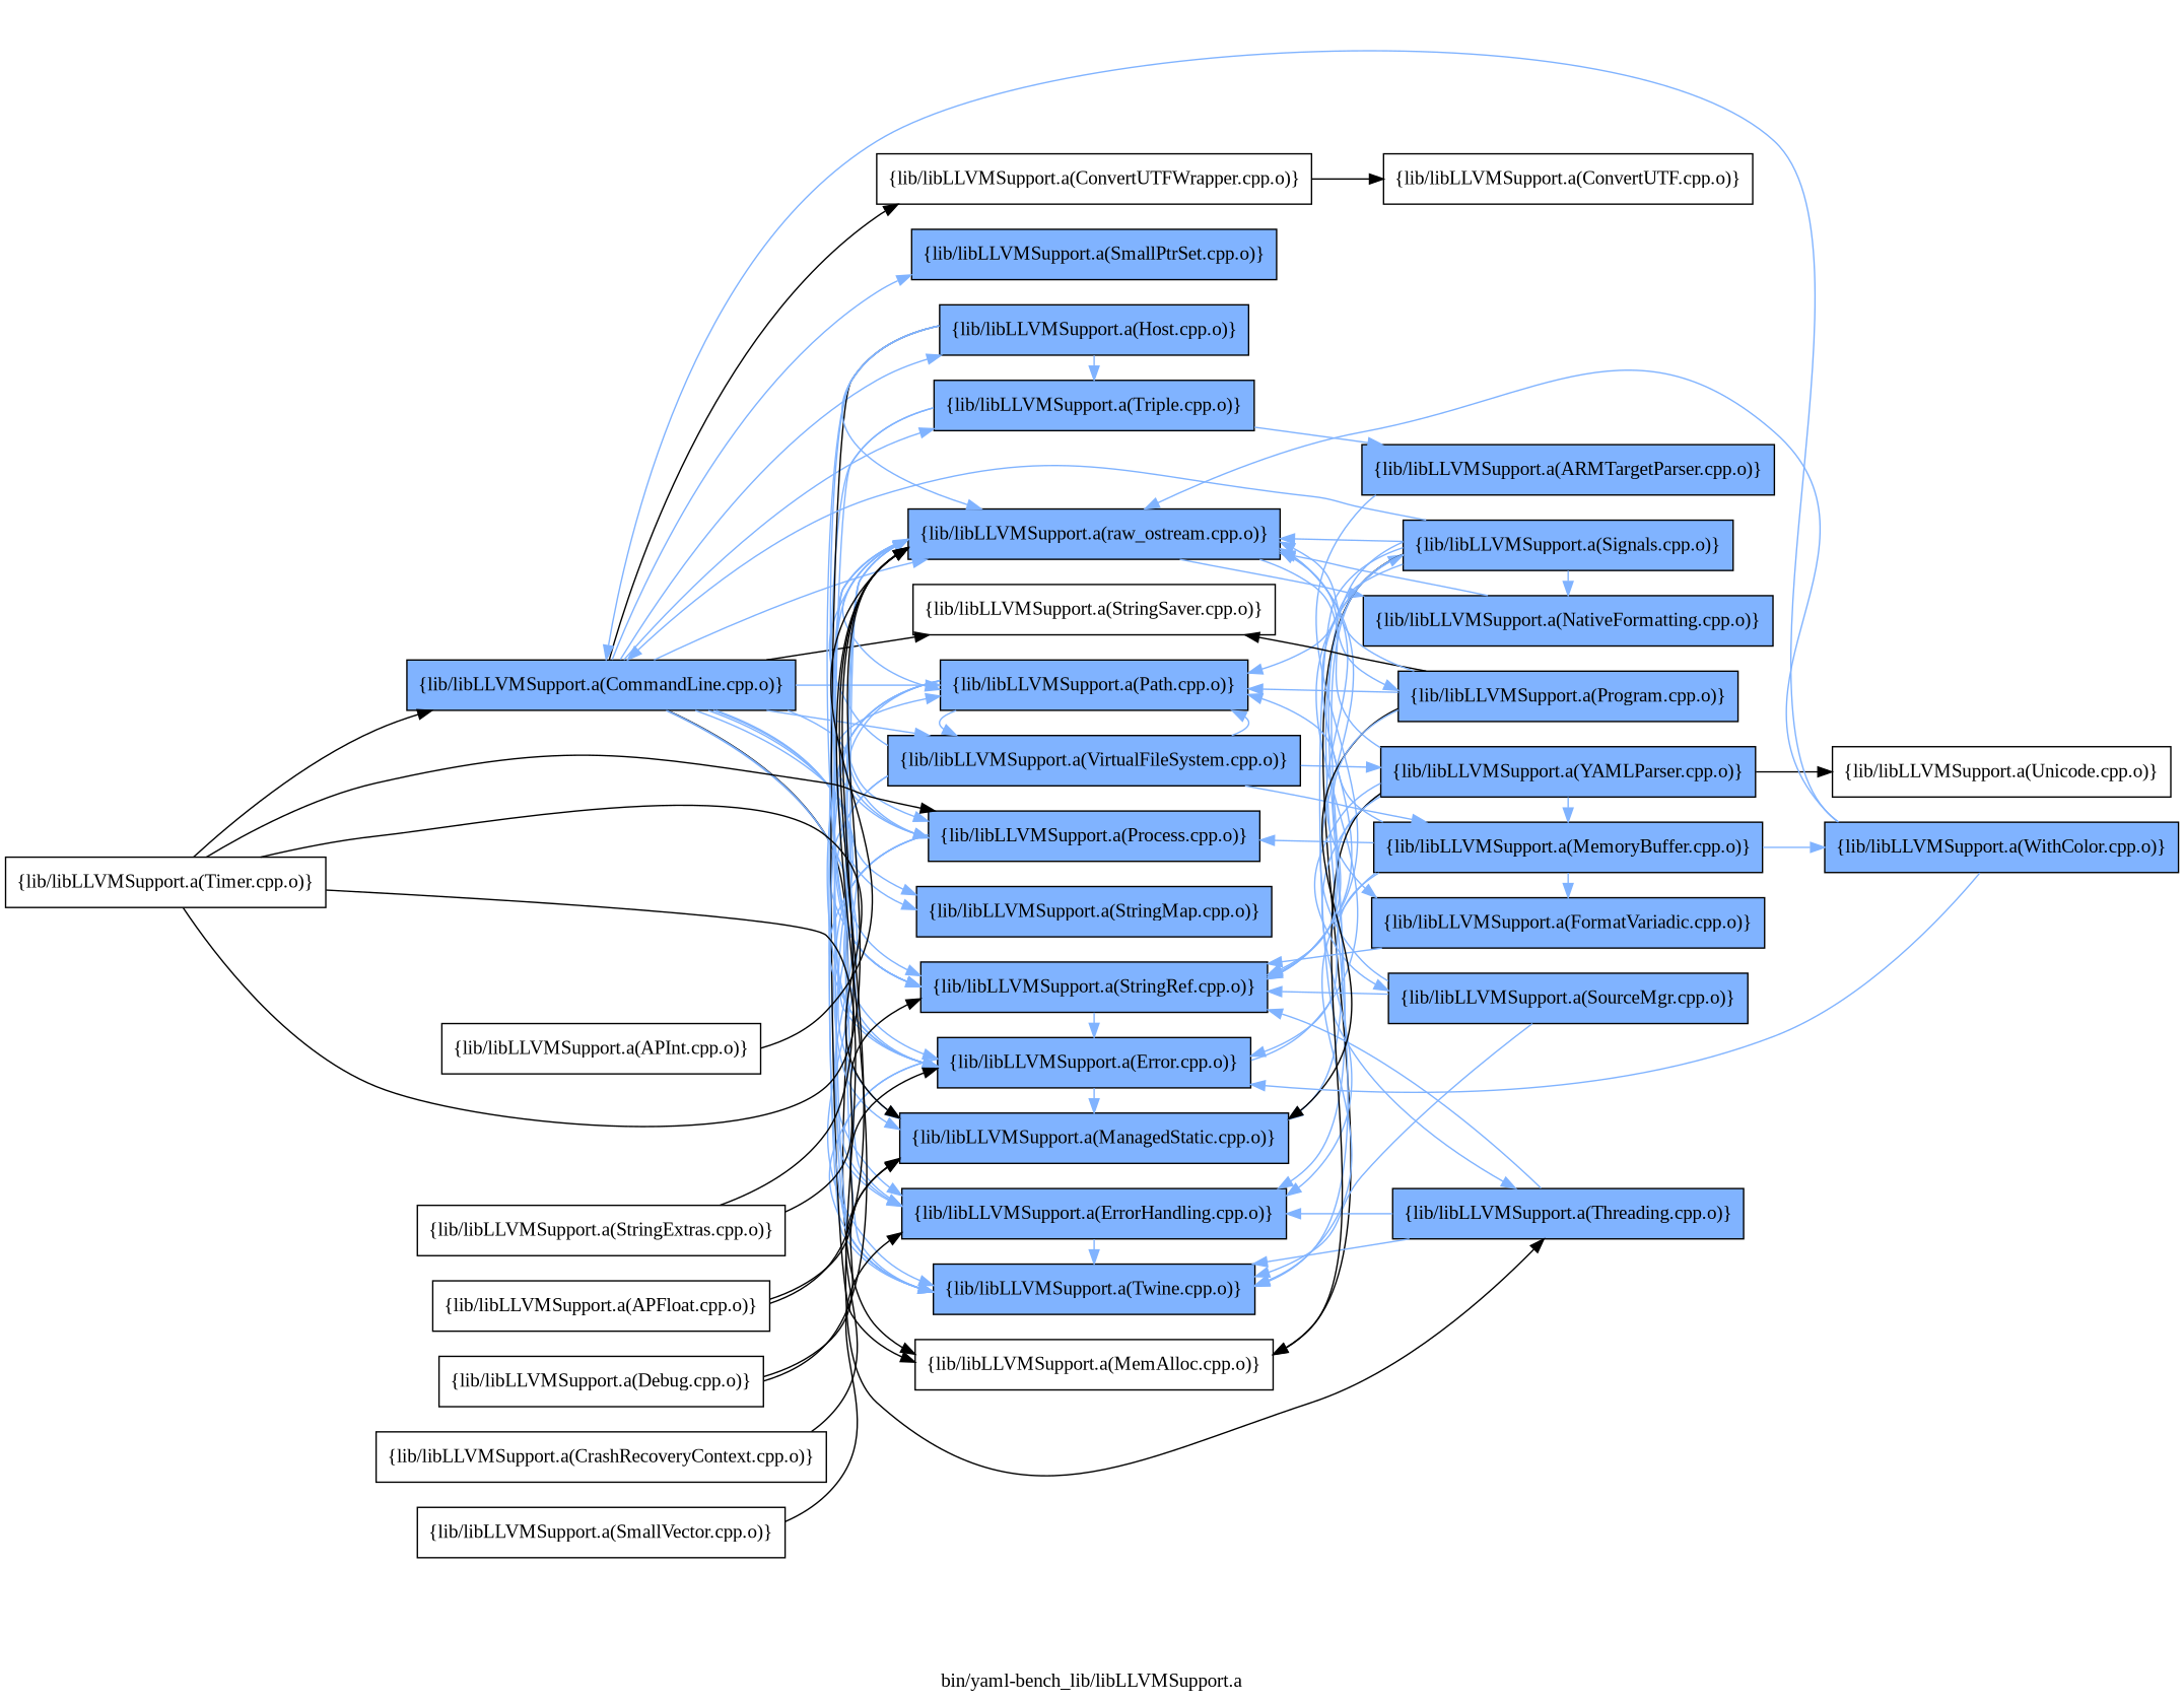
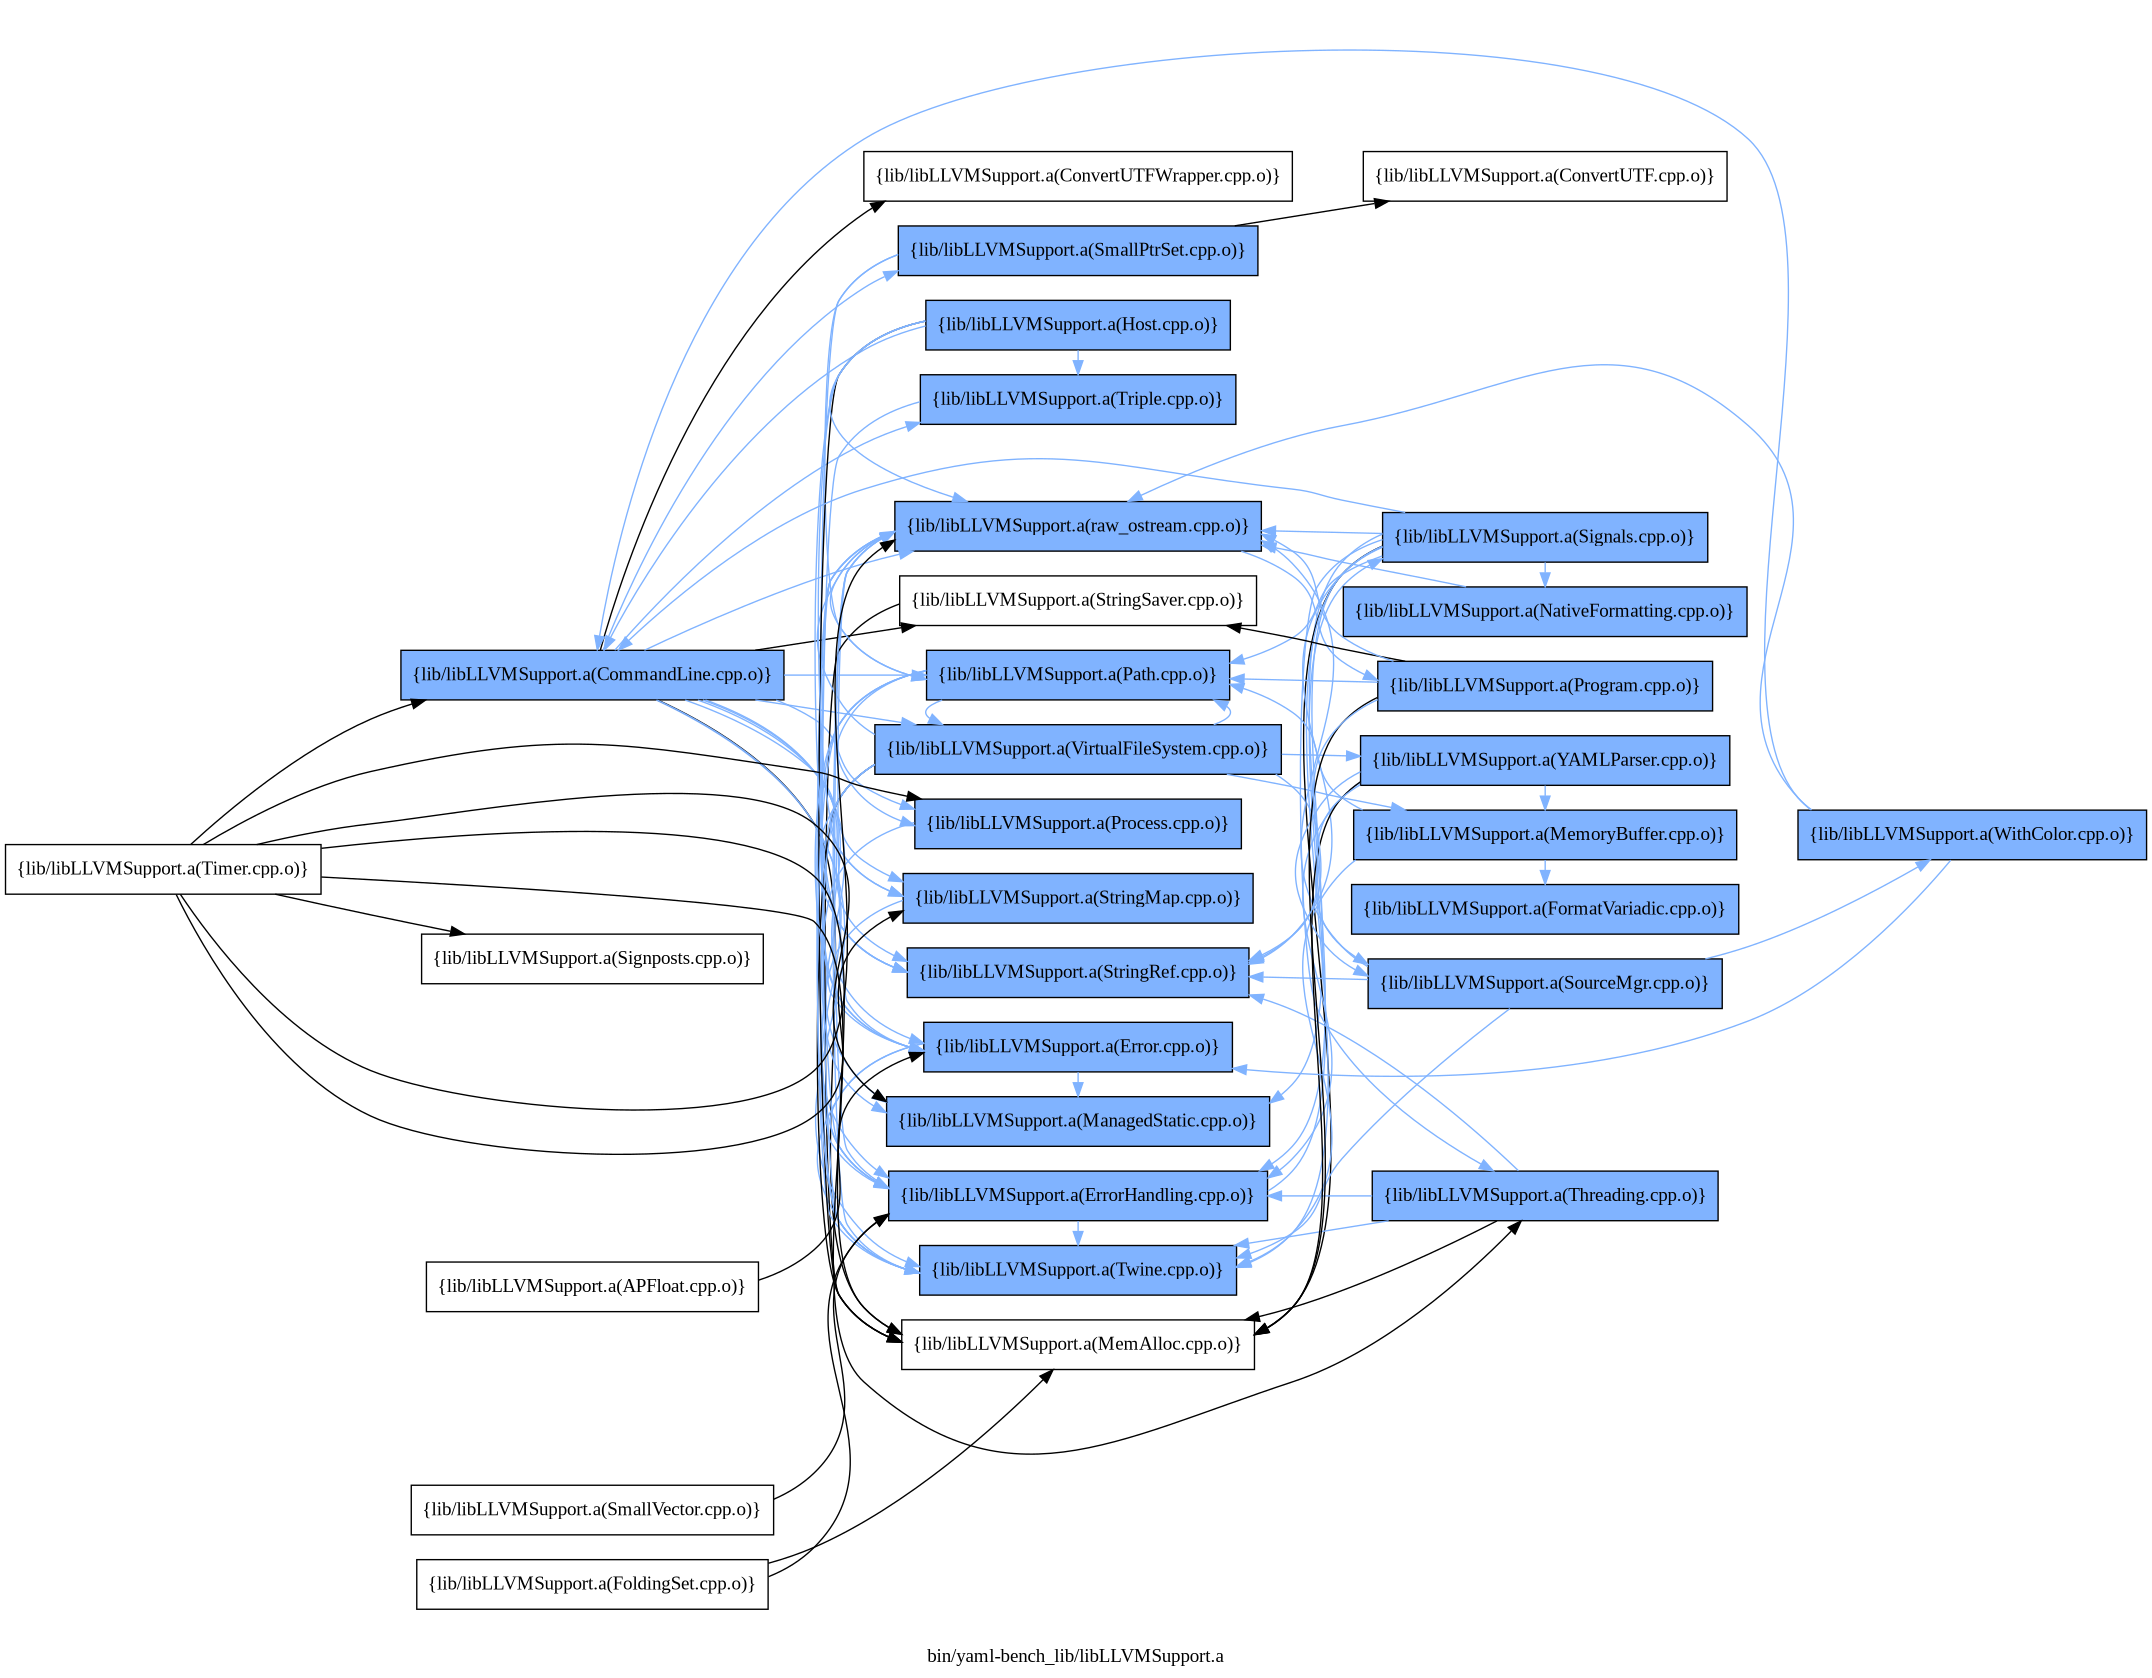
  digraph {
    fontname="Liberation Serif"
    label="bin/yaml-bench_lib/libLLVMSupport.a"
    rankdir=LR
    node [fillcolor="0.600000 0.5 1" fontname="Liberation Serif" group=1 shape=box style=filled]
    edge [fontname="Liberation Serif" color="0.600000 0.5 1"]
    n1 [label="{lib/libLLVMSupport.a(CommandLine.cpp.o)}"]
    n2 [group=0 label="{lib/libLLVMSupport.a(ConvertUTFWrapper.cpp.o)}" fillcolor="" style=""]
    n3 [label="{lib/libLLVMSupport.a(Error.cpp.o)}"]
    n4 [label="{lib/libLLVMSupport.a(ErrorHandling.cpp.o)}"]
    n5 [label="{lib/libLLVMSupport.a(ManagedStatic.cpp.o)}"]
    n6 [group=0 label="{lib/libLLVMSupport.a(MemAlloc.cpp.o)}" fillcolor="" style=""]
    n7 [label="{lib/libLLVMSupport.a(SmallPtrSet.cpp.o)}"]
    n8 [label="{lib/libLLVMSupport.a(StringMap.cpp.o)}"]
    n9 [group=0 label="{lib/libLLVMSupport.a(StringSaver.cpp.o)}" fillcolor="" style=""]
    n10 [label="{lib/libLLVMSupport.a(StringRef.cpp.o)}"]
    n11 [label="{lib/libLLVMSupport.a(Triple.cpp.o)}"]
    n12 [label="{lib/libLLVMSupport.a(Twine.cpp.o)}"]
    n13 [label="{lib/libLLVMSupport.a(VirtualFileSystem.cpp.o)}"]
    n14 [label="{lib/libLLVMSupport.a(raw_ostream.cpp.o)}"]
    n15 [label="{lib/libLLVMSupport.a(Host.cpp.o)}"]
    n16 [label="{lib/libLLVMSupport.a(Path.cpp.o)}"]
    n17 [label="{lib/libLLVMSupport.a(Process.cpp.o)}"]
    n18 [group=0 label="{lib/libLLVMSupport.a(ConvertUTF.cpp.o)}" fillcolor="" style=""]
    n19 [label="{lib/libLLVMSupport.a(Signals.cpp.o)}"]
    n20 [label="{lib/libLLVMSupport.a(Threading.cpp.o)}"]
-   n21 [label="{lib/libLLVMSupport.a(ARMTargetParser.cpp.o)}"]
    n22 [label="{lib/libLLVMSupport.a(MemoryBuffer.cpp.o)}"]
    n23 [label="{lib/libLLVMSupport.a(SourceMgr.cpp.o)}"]
    n24 [label="{lib/libLLVMSupport.a(YAMLParser.cpp.o)}"]
    n25 [label="{lib/libLLVMSupport.a(NativeFormatting.cpp.o)}"]
    n26 [label="{lib/libLLVMSupport.a(FormatVariadic.cpp.o)}"]
    n27 [label="{lib/libLLVMSupport.a(Program.cpp.o)}"]
    n28 [label="{lib/libLLVMSupport.a(WithColor.cpp.o)}"]
-   n29 [group=0 label="{lib/libLLVMSupport.a(Unicode.cpp.o)}" fillcolor="" style=""]
    n30 [group=0 label="{lib/libLLVMSupport.a(Timer.cpp.o)}" fillcolor="" style=""]
-   n32 [group=0 label="{lib/libLLVMSupport.a(Debug.cpp.o)}" fillcolor="" style=""]
+   n31 [group=0 label="{lib/libLLVMSupport.a(Signposts.cpp.o)}" fillcolor="" style=""]
    n33 [group=0 label="{lib/libLLVMSupport.a(SmallVector.cpp.o)}" fillcolor="" style=""]
    n34 [group=0 label="{lib/libLLVMSupport.a(APFloat.cpp.o)}" fillcolor="" style=""]
-   n35 [group=0 label="{lib/libLLVMSupport.a(APInt.cpp.o)}" fillcolor="" style=""]
-   n37 [group=0 label="{lib/libLLVMSupport.a(CrashRecoveryContext.cpp.o)}" fillcolor="" style=""]
-   n38 [group=0 label="{lib/libLLVMSupport.a(StringExtras.cpp.o)}" fillcolor="" style=""]
+   n36 [group=0 label="{lib/libLLVMSupport.a(FoldingSet.cpp.o)}" fillcolor="" style=""]
    subgraph sub_1 {
      rank=same
      n1
    }
    subgraph sub_2 {
      rank=same
      n2
      n3
      n4
      n5
      n6
      n7
      n8
      n9
      n10
      n11
      n12
      n13
      n14
      n15
      n16
      n17
    }
    subgraph sub_3 {
      rank=same
      n18
      n19
      n20
-     n21
      n22
      n23
      n24
      n25
      n26
      n27
    }
    n1 -> n2 [color=""]
    n1 -> n3
    n1 -> n4
    n1 -> n5
    n1 -> n6 [color=""]
    n1 -> n7
    n1 -> n8
    n1 -> n9 [color=""]
    n1 -> n10
    n1 -> n11
    n1 -> n12
    n1 -> n13
    n1 -> n14
-   n1 -> n15
+   n15 -> n1
    n1 -> n16
    n1 -> n17
-   n2 -> n18 [color=""]
+   n7 -> n18 [color=""]
    n3 -> n4
    n3 -> n5
    n3 -> n12
    n3 -> n14
    n4 -> n12
    n4 -> n14
-   n3 -> n19
-   n10 -> n3
-   n11 -> n10
+   n4 -> n19
+   n7 -> n4
+   n8 -> n4
+   n9 -> n6 [color=""]
    n11 -> n12
-   n11 -> n21
    n12 -> n14
    n13 -> n3
+   n13 -> n6 [color=""]
+   n13 -> n8
    n13 -> n10
-   n17 -> n12
+   n13 -> n12
    n13 -> n14
    n13 -> n16
    n13 -> n22
+   n13 -> n23
    n13 -> n24
    n14 -> n3
    n14 -> n4
    n14 -> n12
    n14 -> n16
-   n14 -> n17
-   n14 -> n25
-   n14 -> n26
    n14 -> n27
    n15 -> n6 [color=""]
    n15 -> n8
    n15 -> n10
    n15 -> n11
    n15 -> n14
    n16 -> n3
    n16 -> n10
    n16 -> n12
    n16 -> n13
    n16 -> n17
-   n17 -> n3
    n17 -> n5
-   n17 -> n16
+   n7 -> n16
    n19 -> n1
    n19 -> n4
    n19 -> n5
    n19 -> n6 [color=""]
    n19 -> n10
    n19 -> n12
    n19 -> n14
    n19 -> n16
    n19 -> n20
    n19 -> n25
    n20 -> n4
+   n20 -> n6 [color=""]
    n20 -> n10
    n20 -> n12
-   n21 -> n10
-   n22 -> n3
    n22 -> n12
    n22 -> n16
-   n22 -> n17
    n22 -> n26
    n23 -> n10
    n23 -> n12
    n23 -> n14
-   n22 -> n28
+   n23 -> n28
    n24 -> n4
    n24 -> n6 [color=""]
    n24 -> n10
-   n24 -> n14
    n24 -> n22
    n24 -> n23
-   n24 -> n29 [color=""]
    n25 -> n14
-   n26 -> n10
-   n27 -> n5 [color=""]
+   n27 -> n6 [color=""]
    n27 -> n9 [color=""]
    n27 -> n10
    n27 -> n14
    n27 -> n16
    n28 -> n1
    n28 -> n3
    n28 -> n14
    n30 -> n1 [color=""]
    n30 -> n5 [color=""]
+   n30 -> n6 [color=""]
+   n30 -> n8 [color=""]
    n30 -> n14 [color=""]
    n30 -> n17 [color=""]
    n30 -> n20 [color=""]
-   n32 -> n5 [color=""]
-   n32 -> n14 [color=""]
+   n30 -> n31 [color=""]
    n33 -> n4 [color=""]
    n34 -> n3 [color=""]
-   n34 -> n14 [color=""]
-   n35 -> n14 [color=""]
-   n37 -> n5 [color=""]
-   n38 -> n10 [color=""]
-   n38 -> n14 [color=""]
+   n36 -> n4 [color=""]
+   n36 -> n6 [color=""]
  }
